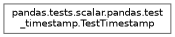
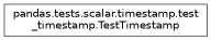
  digraph {
    rankdir=LR
-   n1 [color=grey40 fillcolor=white fontname=Helvetica fontsize=10 height=0.2 label="pandas.tests.scalar.pandas.test\l_timestamp.TestTimestamp" shape=box style=filled width=0.4]
+   n1 [color=grey40 fillcolor=white fontname=Helvetica fontsize=10 height=0.2 label="pandas.tests.scalar.timestamp.test\l_timestamp.TestTimestamp" shape=box style=filled width=0.4]
  }
